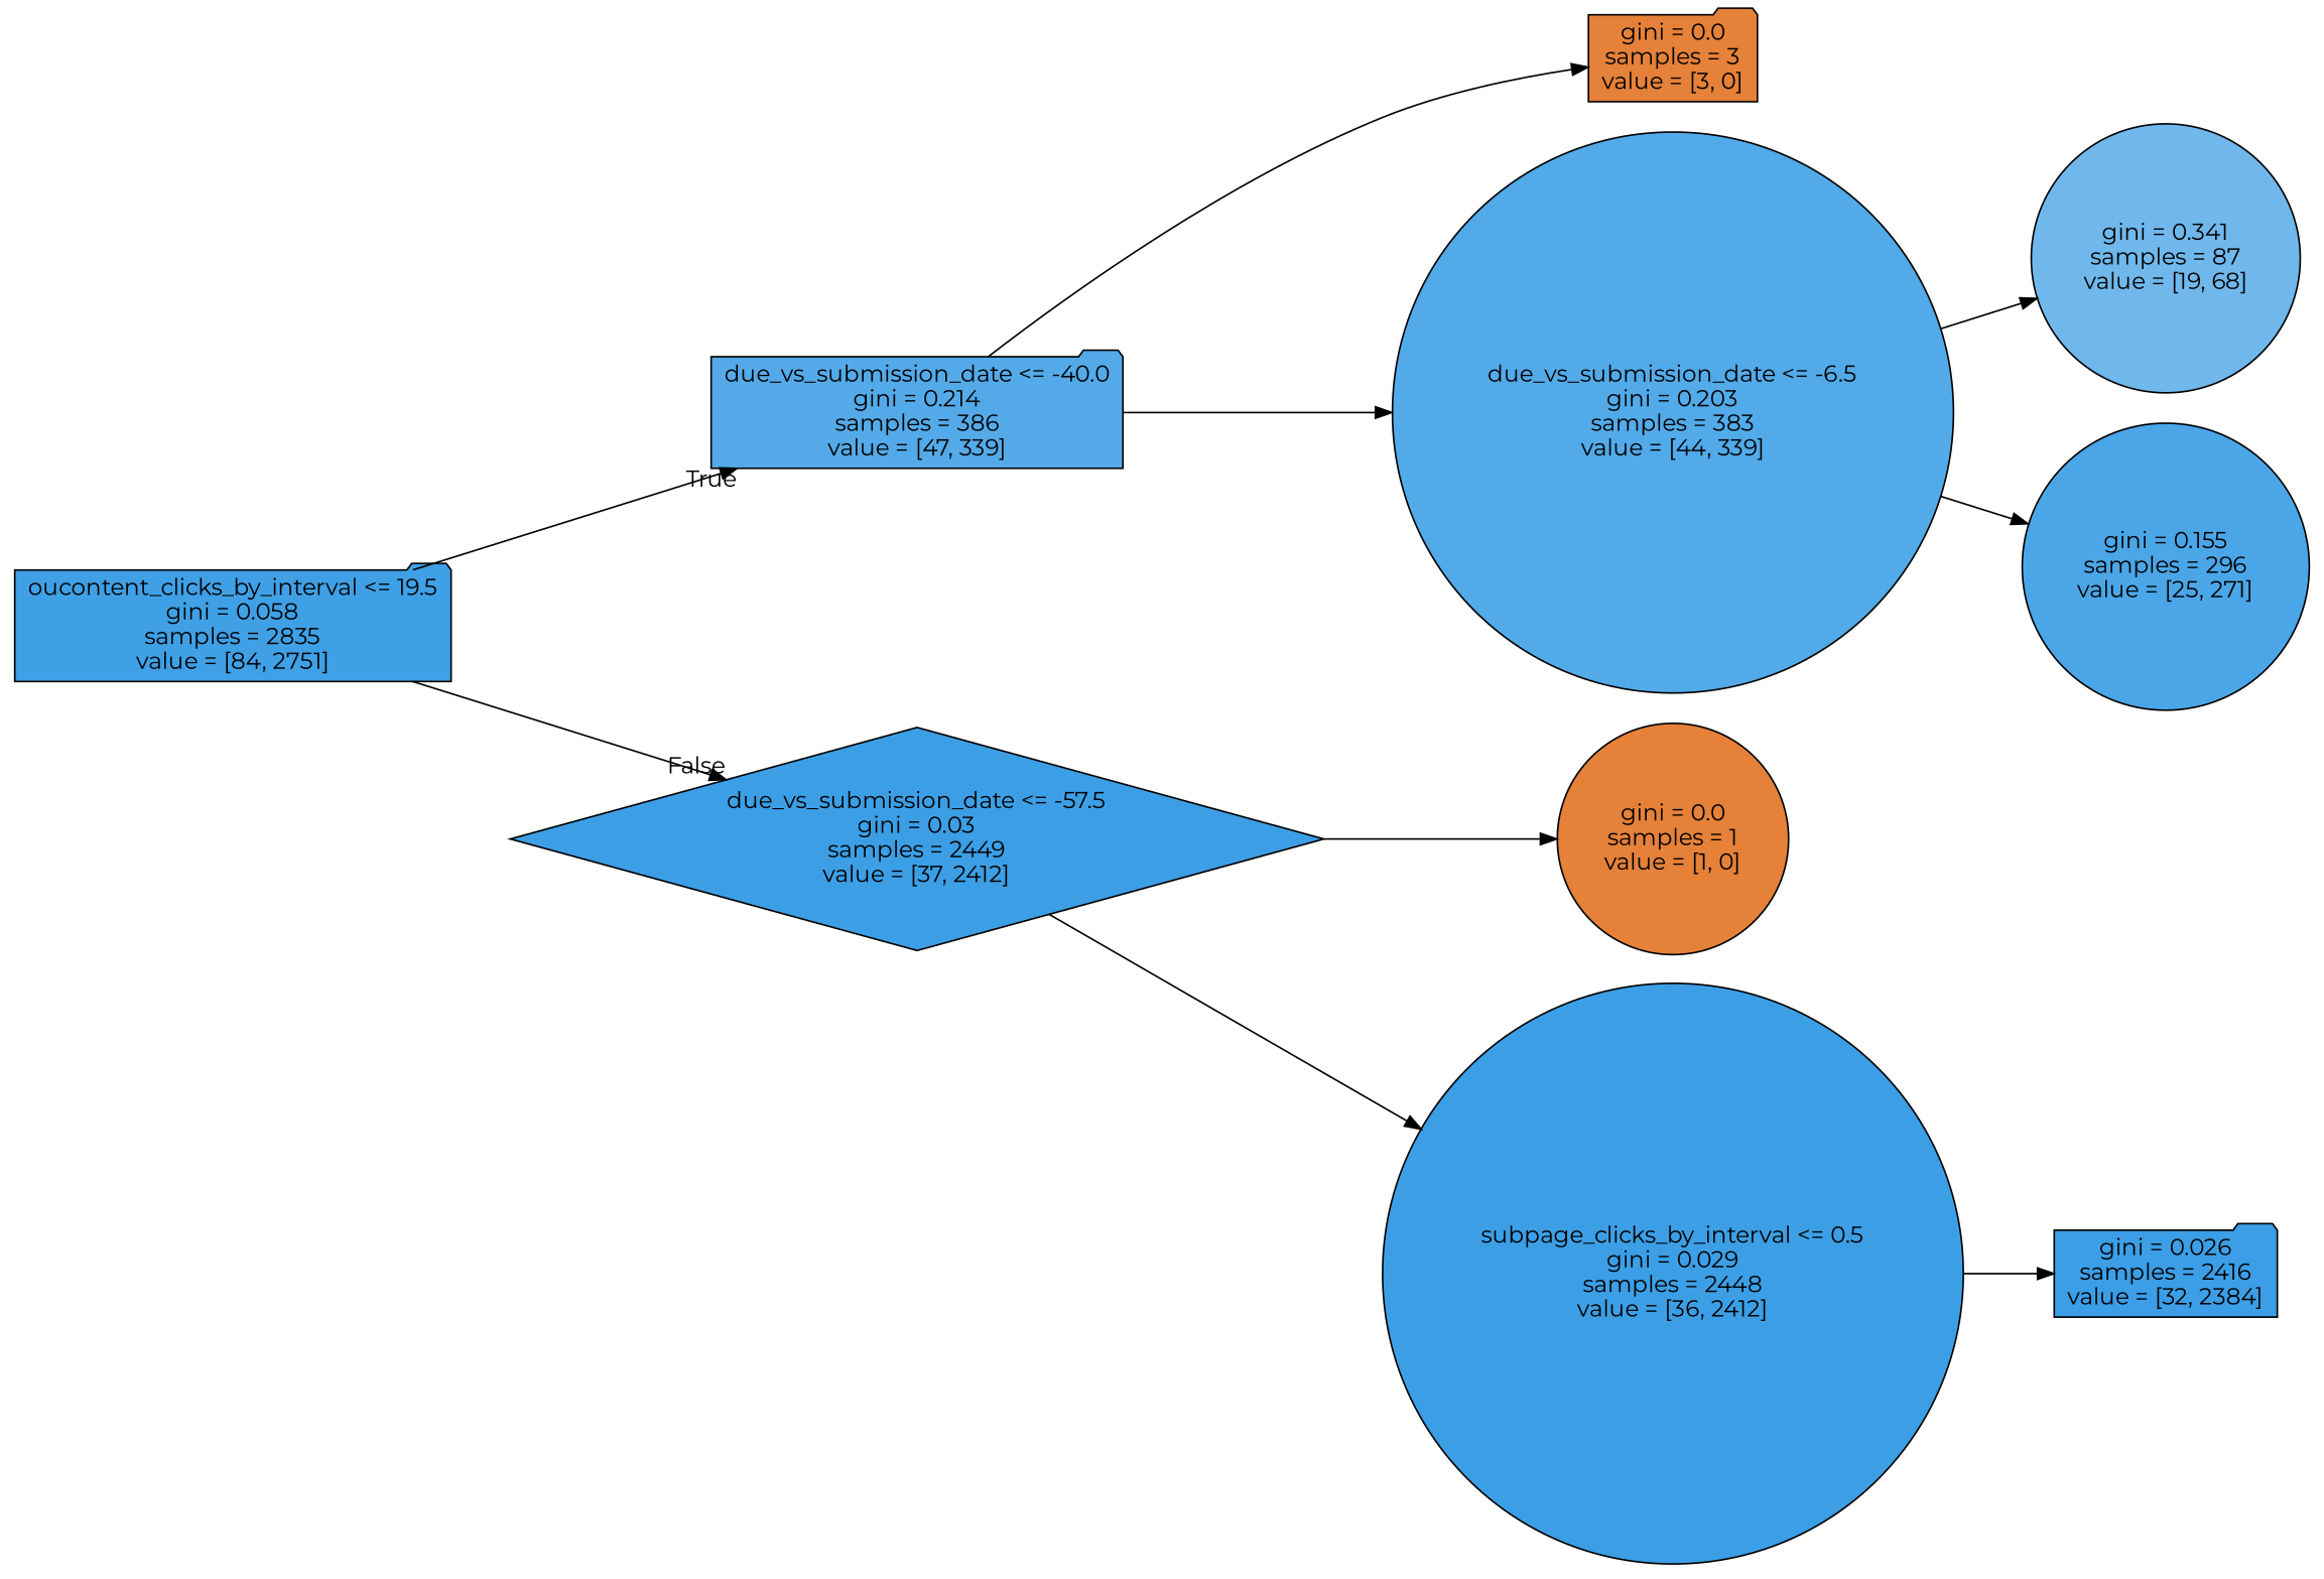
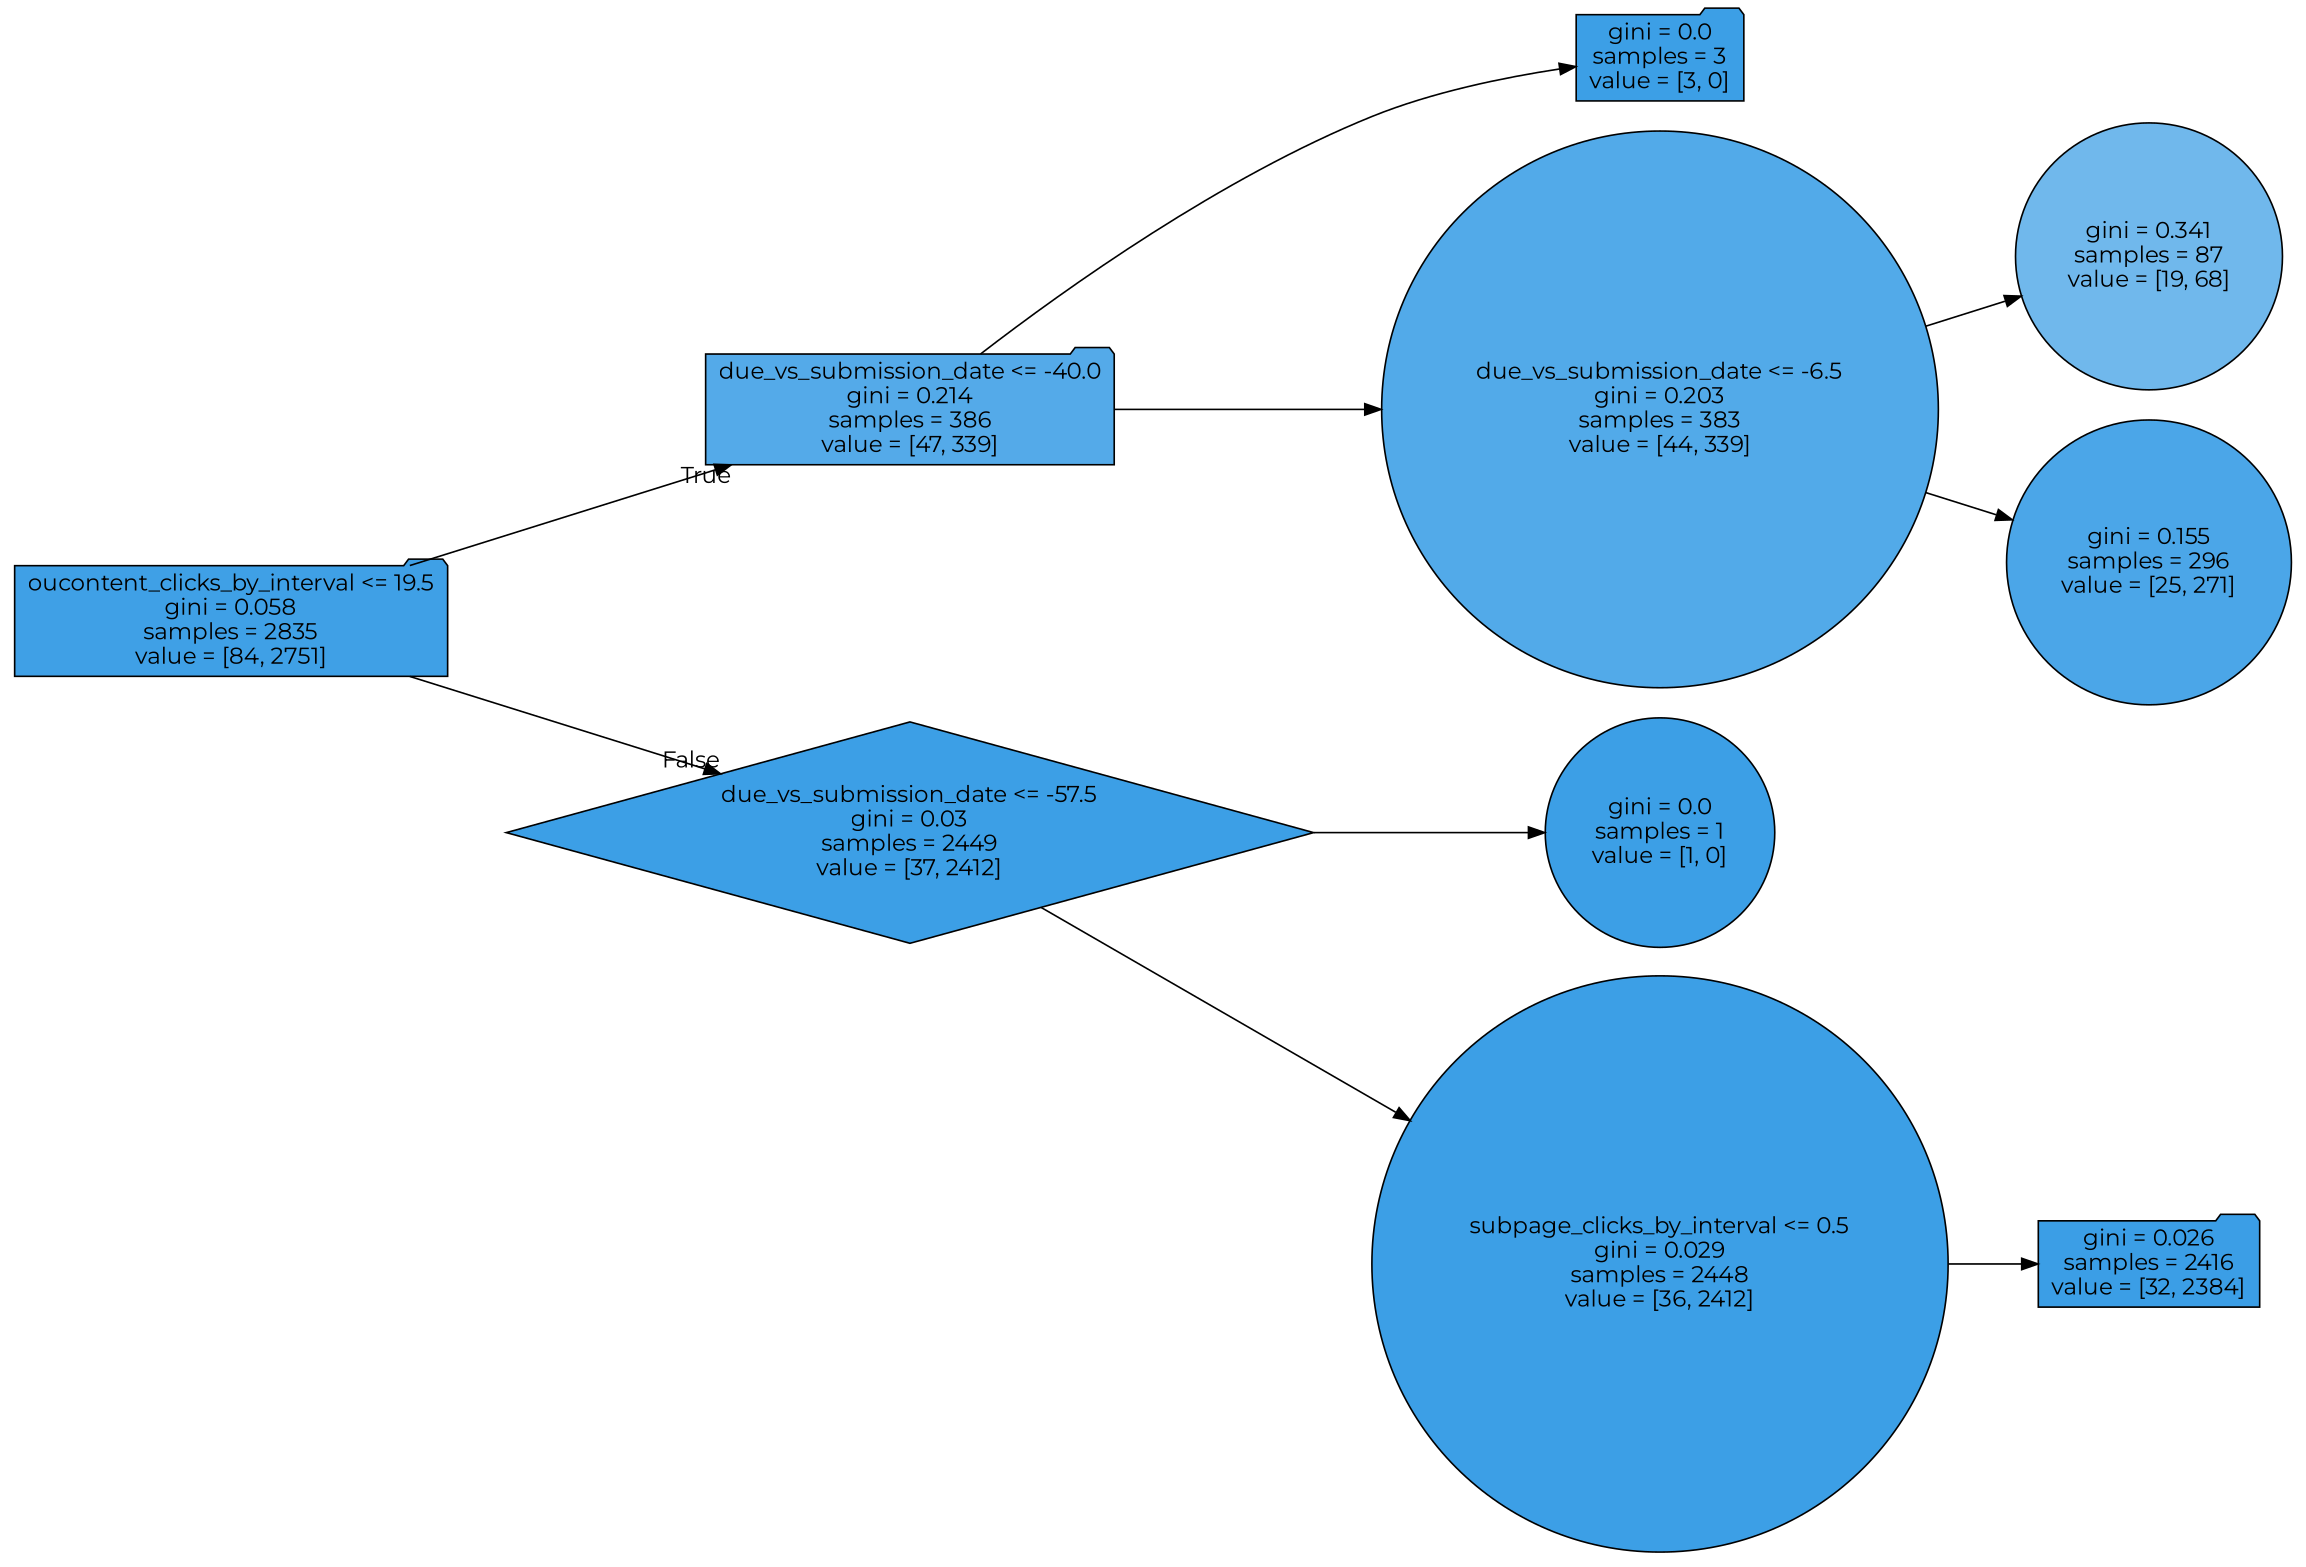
  digraph {
    fontname=Montserrat
    rankdir=LR
    node [color=black fillcolor="#399de5fb" fontname=Montserrat shape=circle style=filled]
    edge [fontname=Montserrat]
    n1 [fillcolor="#399de5f7" label="oucontent_clicks_by_interval <= 19.5\ngini = 0.058\nsamples = 2835\nvalue = [84, 2751]" shape=folder]
    n2 [fillcolor="#399de5dc" label="due_vs_submission_date <= -40.0\ngini = 0.214\nsamples = 386\nvalue = [47, 339]" shape=folder]
    n3 [label="due_vs_submission_date <= -57.5\ngini = 0.03\nsamples = 2449\nvalue = [37, 2412]" shape=diamond]
-   n4 [fillcolor="#e58139ff" label="gini = 0.0\nsamples = 3\nvalue = [3, 0]" shape=folder]
+   n4 [label="gini = 0.0\nsamples = 3\nvalue = [3, 0]" shape=folder]
    n5 [fillcolor="#399de5de" label="due_vs_submission_date <= -6.5\ngini = 0.203\nsamples = 383\nvalue = [44, 339]"]
-   n6 [fillcolor="#e58139ff" label="gini = 0.0\nsamples = 1\nvalue = [1, 0]"]
+   n6 [label="gini = 0.0\nsamples = 1\nvalue = [1, 0]"]
    n7 [label="subpage_clicks_by_interval <= 0.5\ngini = 0.029\nsamples = 2448\nvalue = [36, 2412]"]
    n8 [fillcolor="#399de5b8" label="gini = 0.341\nsamples = 87\nvalue = [19, 68]"]
    n9 [fillcolor="#399de5e7" label="gini = 0.155\nsamples = 296\nvalue = [25, 271]"]
    n10 [fillcolor="#399de5fc" label="gini = 0.026\nsamples = 2416\nvalue = [32, 2384]" shape=folder]
    n1 -> n2 [headlabel=True labelangle=45 labeldistance=2.5]
    n1 -> n3 [headlabel=False labelangle=-45 labeldistance=2.5]
    n2 -> n4
    n2 -> n5
    n3 -> n6
    n3 -> n7
    n5 -> n8
    n5 -> n9
    n7 -> n10
  }
